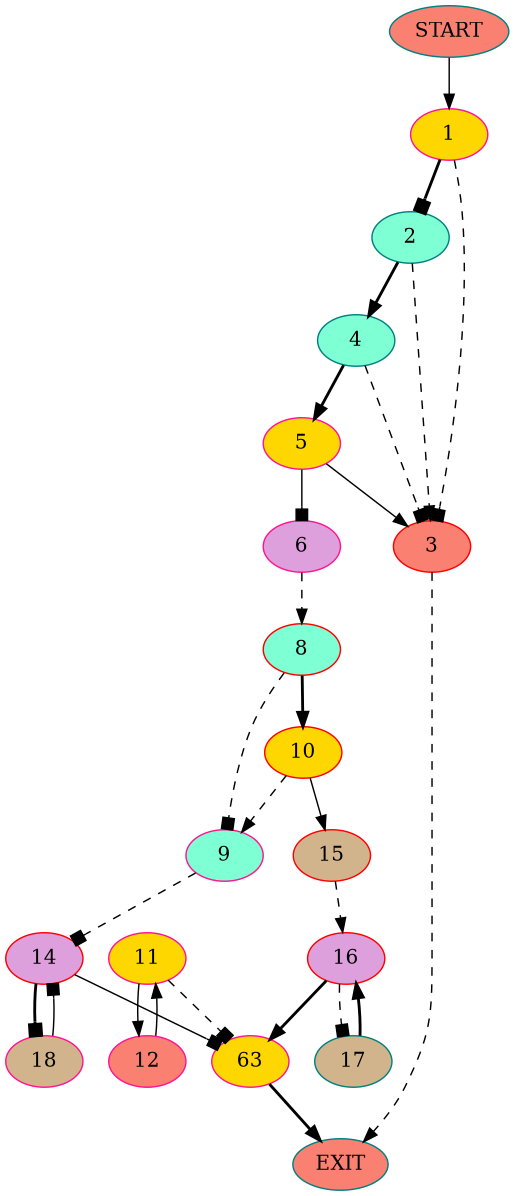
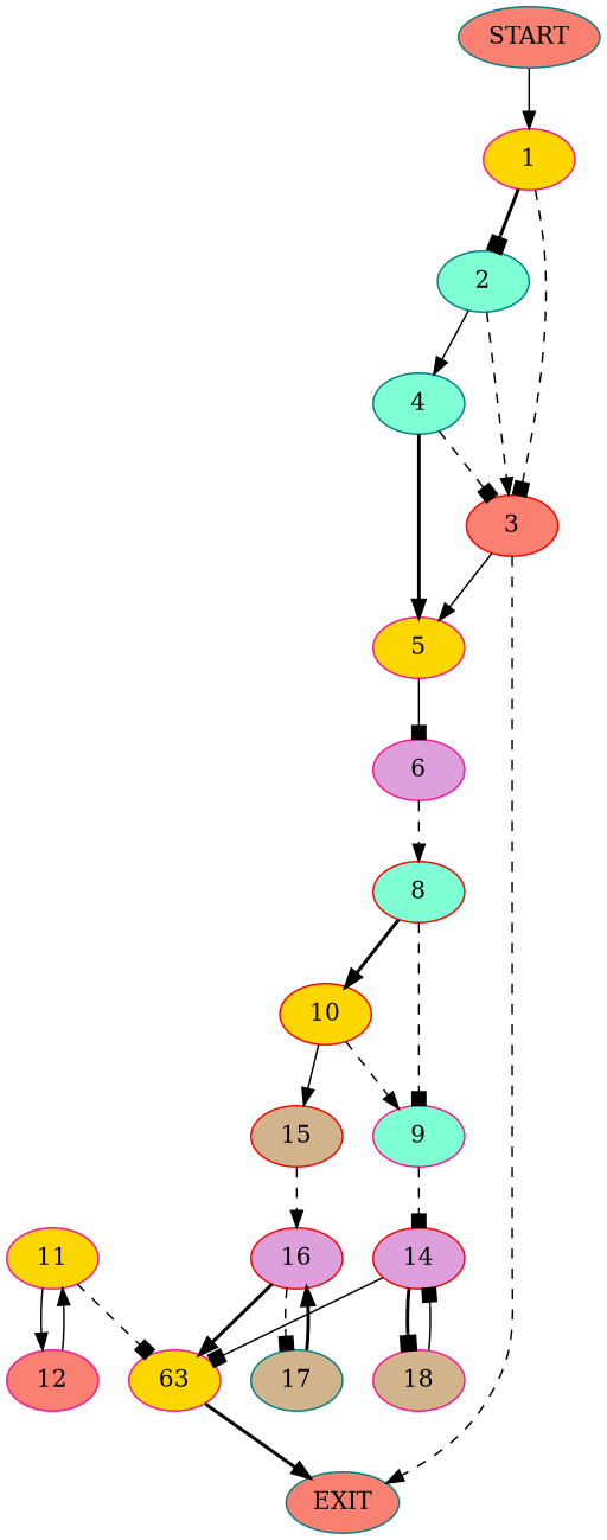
  digraph {
    node [color=deeppink fillcolor=gold style=filled]
    edge [arrowhead=normal style=dashed]
    n1 [color=teal fillcolor=salmon label=START]
    1
    2 [color=teal fillcolor=aquamarine]
    3 [color=red fillcolor=salmon]
    n5 [color=teal fillcolor=salmon label=EXIT]
    4 [color=teal fillcolor=aquamarine]
    5
    6 [fillcolor=plum]
    8 [color=red fillcolor=aquamarine]
    9 [fillcolor=aquamarine]
    10 [color=red]
    12 [fillcolor=salmon]
    11
    n14 [label=63]
    14 [color=red fillcolor=plum]
    15 [color=red fillcolor=tan]
    18 [fillcolor=tan]
    16 [color=red fillcolor=plum]
    17 [color=teal fillcolor=tan]
    n1 -> 1 [style=solid]
    1 -> 2 [arrowhead=box style=bold]
    1 -> 3 [arrowhead=box]
    2 -> 3
-   2 -> 4 [style=bold]
+   2 -> 4 [style=solid]
    3 -> n5
    4 -> 3 [arrowhead=box]
    4 -> 5 [style=bold]
-   5 -> 3 [style=solid]
+   3 -> 5 [style=solid]
    5 -> 6 [arrowhead=box style=solid]
    6 -> 8
    8 -> 9 [arrowhead=box]
    8 -> 10 [style=bold]
    9 -> 14 [arrowhead=box]
    10 -> 9
    10 -> 15 [style=solid]
    12 -> 11 [style=solid]
    11 -> 12 [style=solid]
    11 -> n14 [arrowhead=box]
    n14 -> n5 [style=bold]
    14 -> n14 [arrowhead=box style=solid]
    14 -> 18 [arrowhead=box style=bold]
    15 -> 16
    18 -> 14 [arrowhead=box style=solid]
    16 -> n14 [style=bold]
    16 -> 17 [arrowhead=box]
    17 -> 16 [style=bold]
  }
